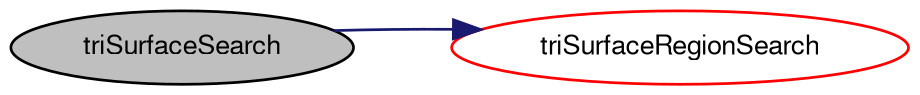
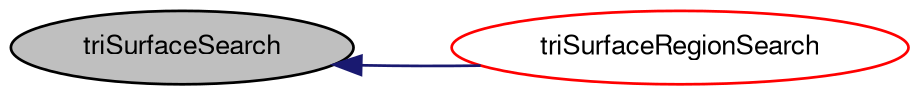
  digraph {
    rankdir=LR
    node [fontname=FreeSans fontsize=10 shape=ellipse]
    n1 [color=black fillcolor=grey75 fontcolor=black height=0.2 label=triSurfaceSearch style=filled width=0.4]
    n2 [color=red height=0.2 label=triSurfaceRegionSearch width=0.4]
-   n2 -> n1 [color=midnightblue dir=back fontname=FreeSans fontsize=10 labelfontname=FreeSans labelfontsize=10 style=solid]
+   n1 -> n2 [color=midnightblue dir=back fontname=FreeSans fontsize=10 labelfontname=FreeSans labelfontsize=10 style=solid]
  }
